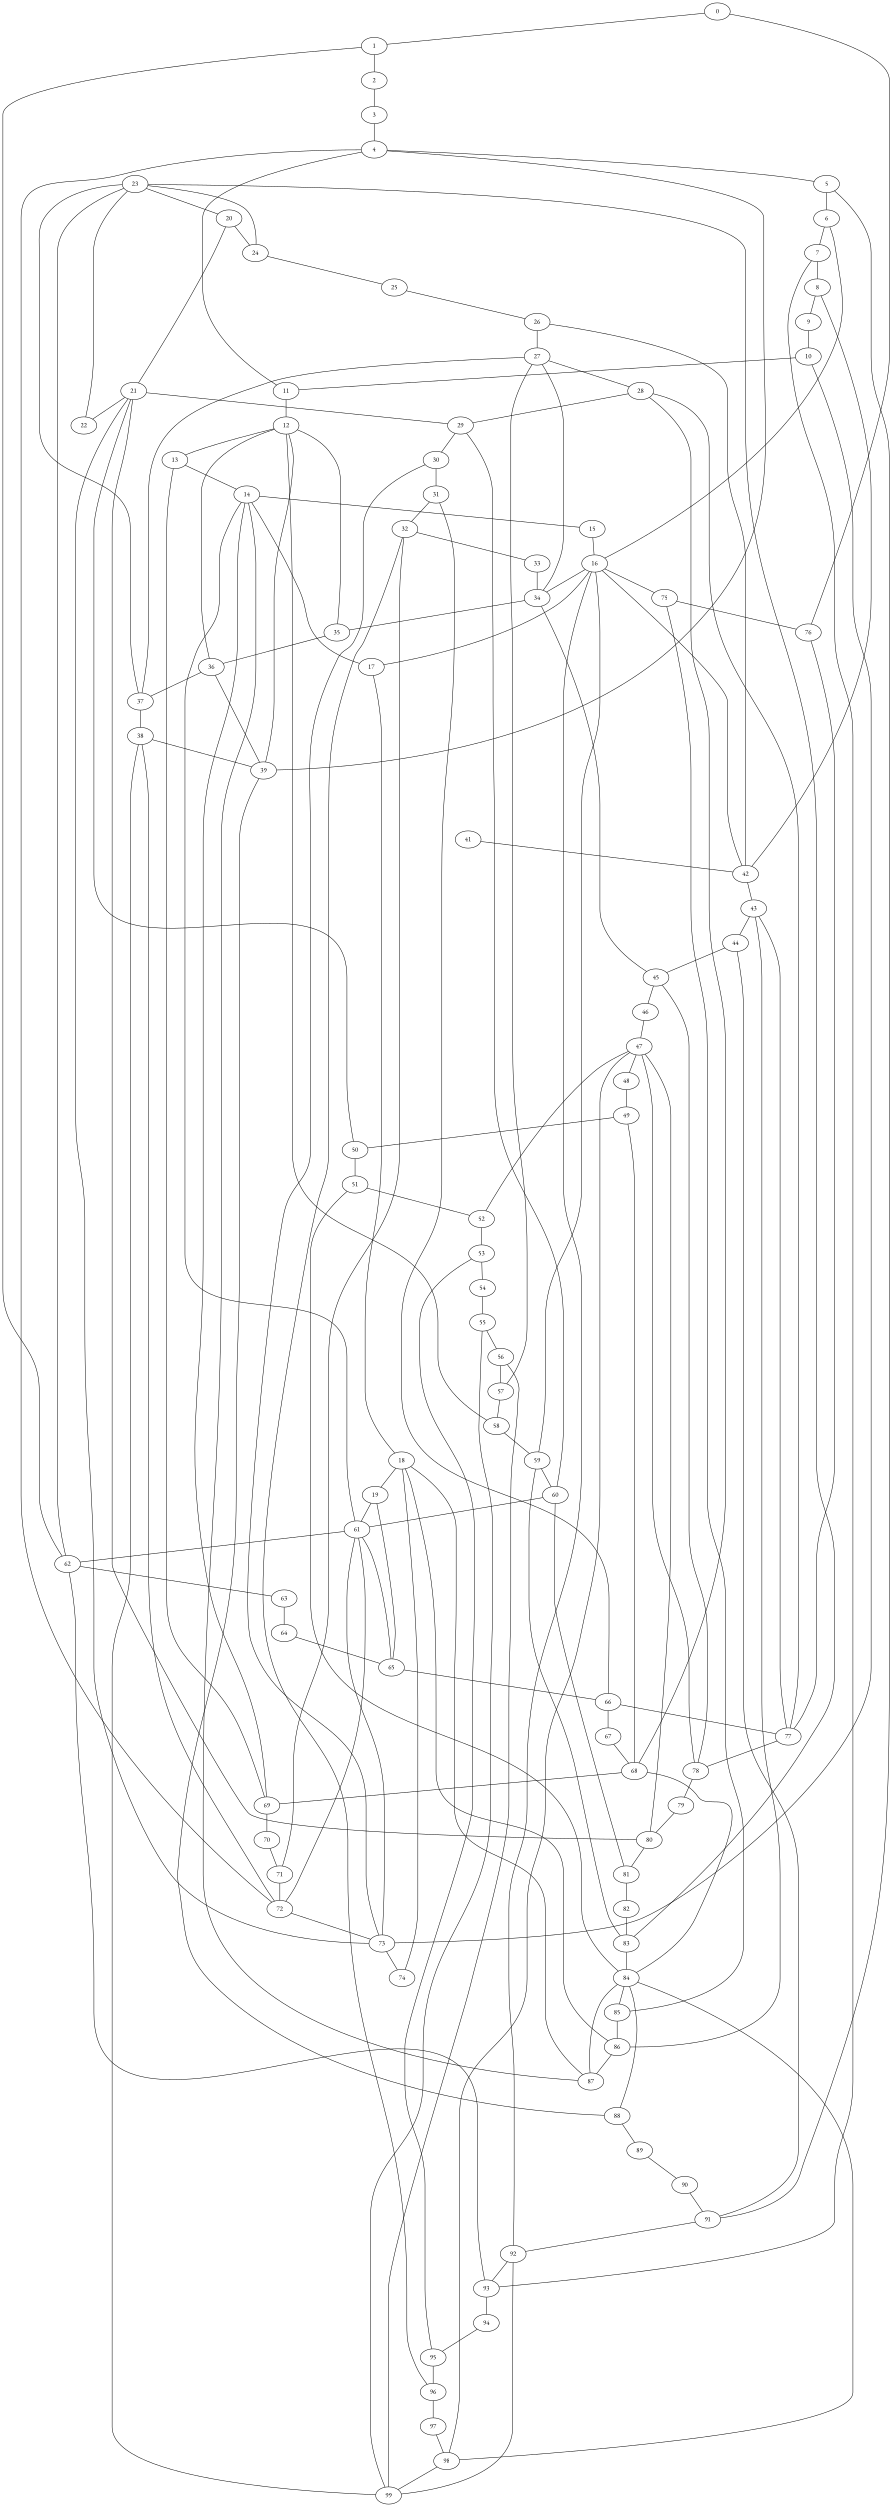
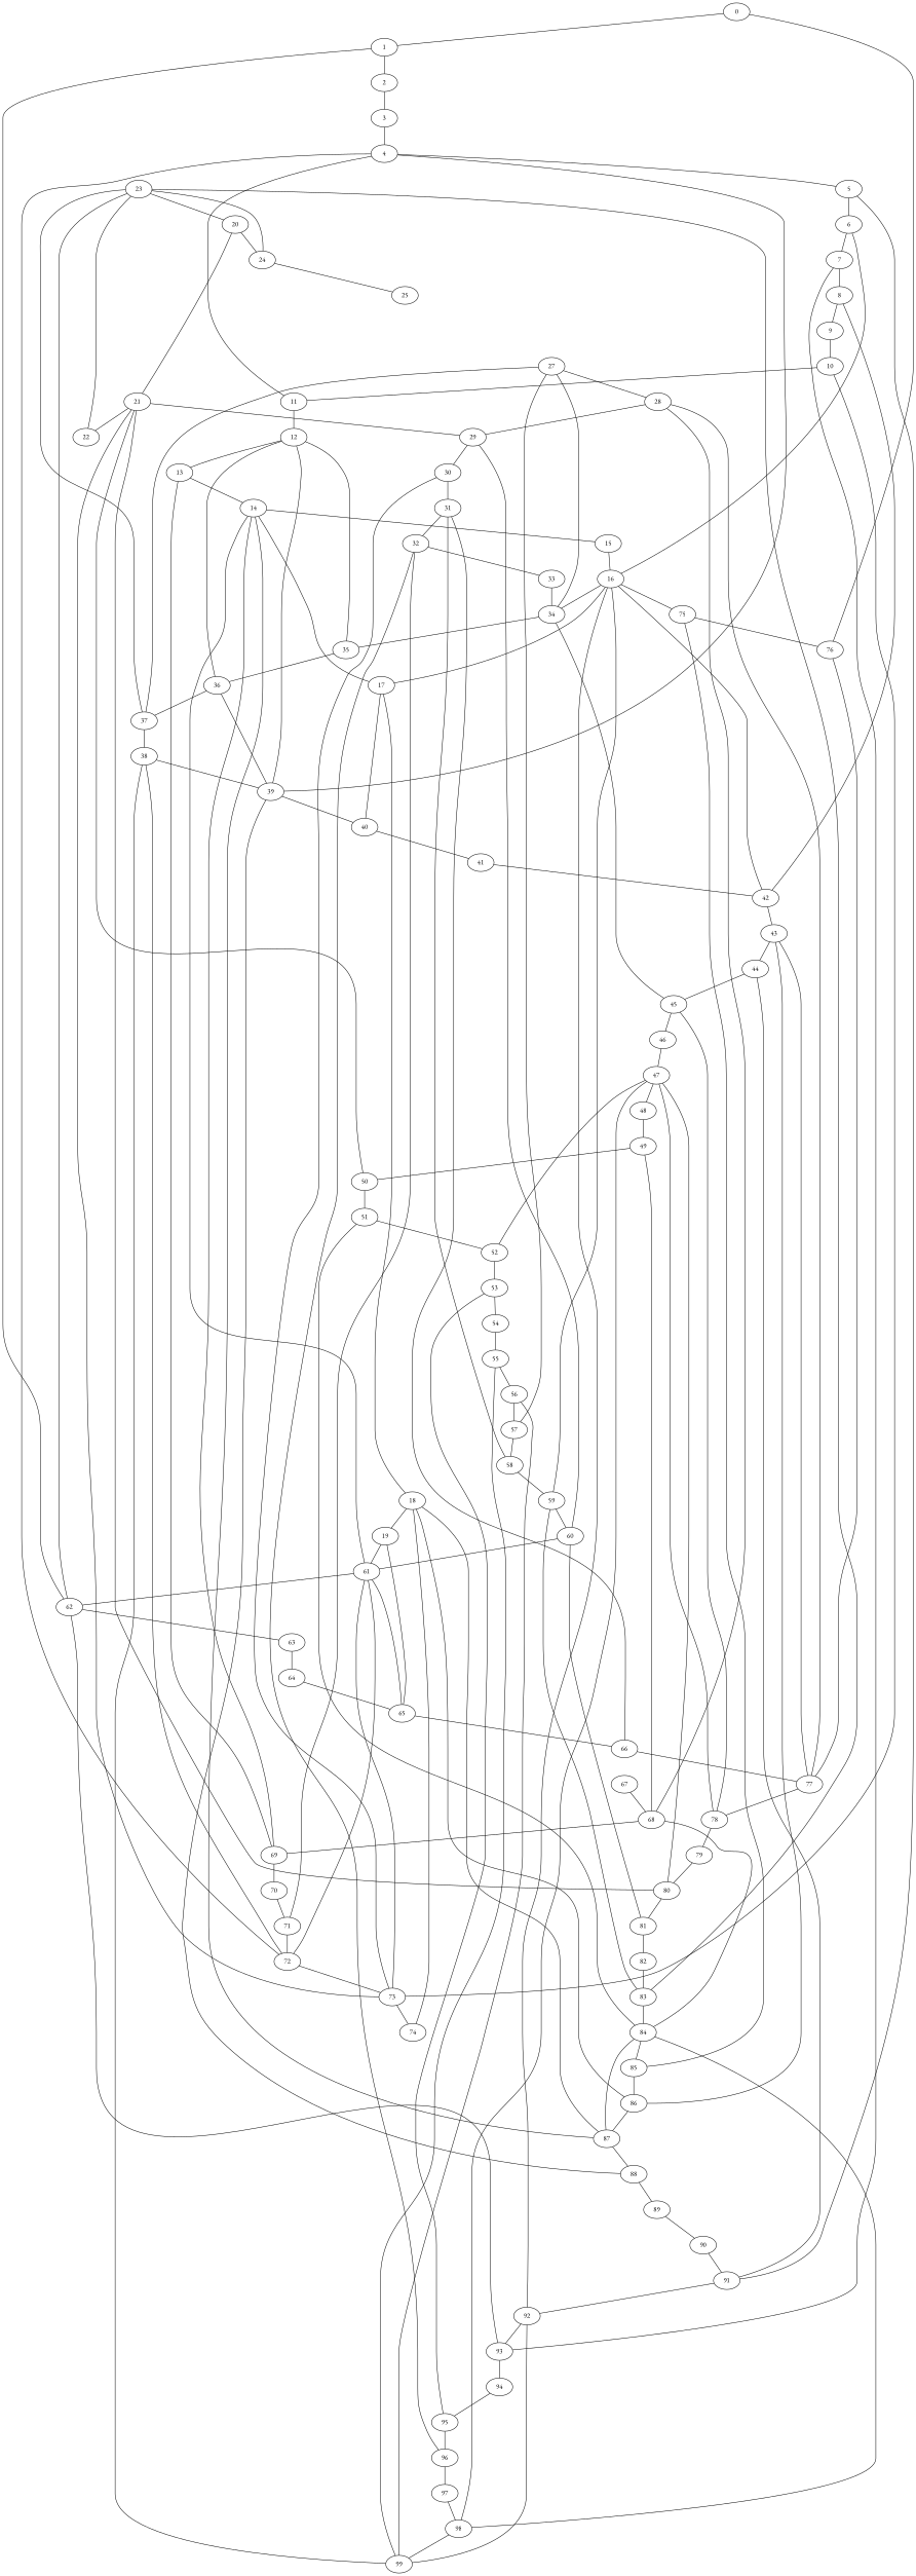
  graph {
    fontname="EB Garamond"
    node [fontname="EB Garamond"]
    edge [fontname="EB Garamond"]
    0
    1
    76
    2
    62
    77
    3
    93
    63
    78
    4
    94
    64
    5
    72
    11
    39
    38
    99
    6
    91
    73
    12
+   40
    88
    7
    16
    92
    74
    13
    58
    36
    35
    41
    89
    8
    42
    17
    75
    59
    34
    9
    43
    18
    85
    83
    60
    45
    10
    95
    86
    44
    14
    69
    37
    15
    61
    87
    70
    65
    71
    19
    66
    84
    81
    46
    20
    21
    24
    22
    50
    80
    29
    25
    67
    23
    51
    30
-   26
    52
    82
    31
    98
    27
    28
    57
    68
    79
    32
    33
    96
    97
    47
    90
    48
    49
    53
    54
    55
    56
    0 -- 1
    0 -- 76
    1 -- 2
    1 -- 62
    76 -- 77
    2 -- 3
    62 -- 93
    62 -- 63
    77 -- 78
    3 -- 4
    93 -- 94
    63 -- 64
    78 -- 79
    4 -- 5
    4 -- 72
    4 -- 11
    4 -- 39
    94 -- 95
    64 -- 65
    5 -- 6
    5 -- 91
    72 -- 73
    11 -- 12
+   39 -- 40
    39 -- 88
    38 -- 72
    38 -- 39
    38 -- 99
    6 -- 7
    6 -- 16
    91 -- 92
    73 -- 74
    12 -- 39
    12 -- 13
-   12 -- 58
+   31 -- 58
    12 -- 36
    12 -- 35
+   40 -- 41
    88 -- 89
    7 -- 93
    7 -- 8
    16 -- 92
    16 -- 42
    16 -- 17
    16 -- 75
    16 -- 59
    16 -- 34
    92 -- 93
    92 -- 99
    13 -- 14
    13 -- 69
    58 -- 59
    36 -- 39
    36 -- 37
    35 -- 36
    41 -- 42
    89 -- 90
    8 -- 42
    8 -- 9
    42 -- 43
+   17 -- 40
    17 -- 18
    75 -- 76
    75 -- 85
    59 -- 83
    59 -- 60
    34 -- 35
    34 -- 45
    9 -- 10
    43 -- 77
    43 -- 86
    43 -- 44
    18 -- 74
    18 -- 86
    18 -- 87
    18 -- 19
    85 -- 86
    83 -- 84
    60 -- 61
    60 -- 81
    45 -- 78
    45 -- 46
    10 -- 11
    10 -- 73
    95 -- 96
    86 -- 87
    44 -- 91
    44 -- 45
    14 -- 17
    14 -- 69
    14 -- 15
    14 -- 61
    14 -- 87
    69 -- 70
    37 -- 38
    15 -- 16
    61 -- 62
    61 -- 72
    61 -- 73
    61 -- 65
-   84 -- 88
+   87 -- 88
    70 -- 71
    65 -- 66
    71 -- 72
    19 -- 61
    19 -- 65
    66 -- 77
-   66 -- 67
    84 -- 85
    84 -- 87
    84 -- 98
    81 -- 82
    46 -- 47
    20 -- 21
    20 -- 24
    21 -- 73
    21 -- 22
    21 -- 50
    21 -- 80
    21 -- 29
    24 -- 25
    22 -- 23
    50 -- 51
    80 -- 81
    29 -- 60
    29 -- 30
-   25 -- 26
    67 -- 68
    23 -- 62
    23 -- 83
    23 -- 37
    23 -- 20
    23 -- 24
    51 -- 84
    51 -- 52
    30 -- 73
    30 -- 31
-   26 -- 42
-   26 -- 27
    52 -- 53
    82 -- 83
    31 -- 66
    31 -- 32
    98 -- 99
    27 -- 34
    27 -- 37
    27 -- 28
    27 -- 57
    28 -- 77
    28 -- 29
    28 -- 68
    57 -- 58
    68 -- 69
    68 -- 84
    79 -- 80
    32 -- 71
    32 -- 33
    32 -- 96
    33 -- 34
    96 -- 97
    97 -- 98
    47 -- 78
    47 -- 80
    47 -- 52
    47 -- 98
    47 -- 48
    90 -- 91
    48 -- 49
    49 -- 50
    49 -- 68
    53 -- 95
    53 -- 54
    54 -- 55
    55 -- 99
    55 -- 56
    56 -- 99
    56 -- 57
  }
